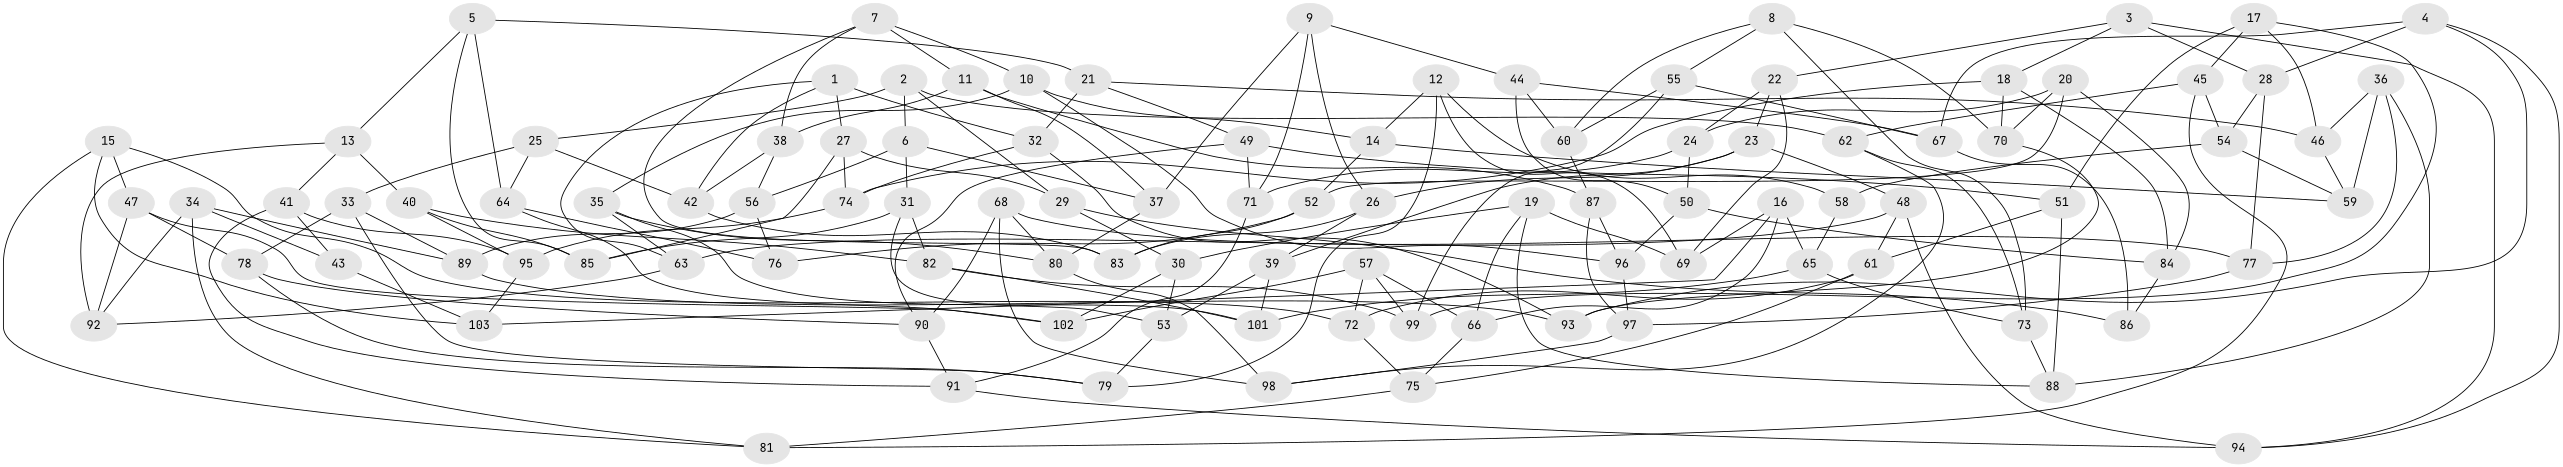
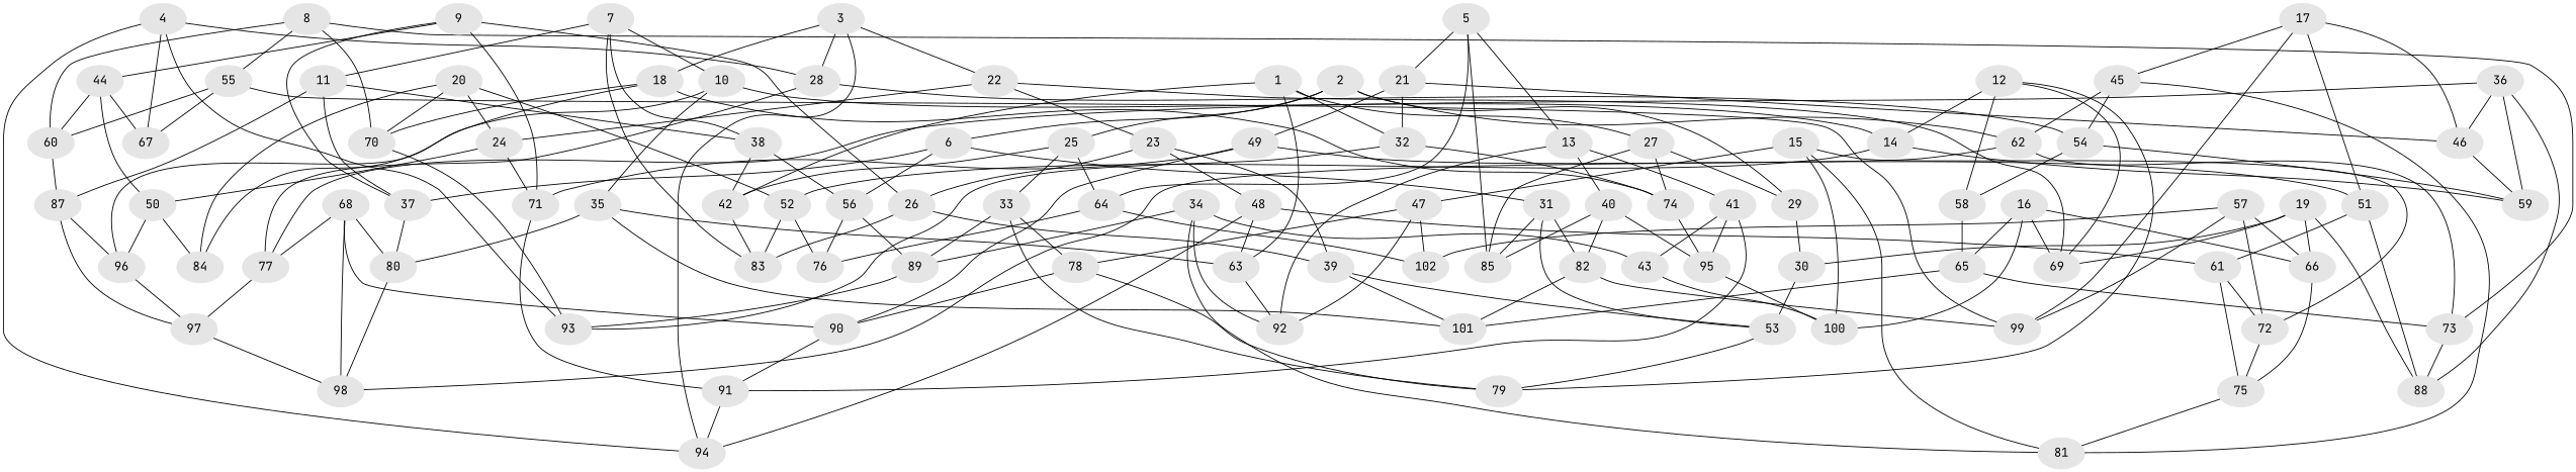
  graph {
    fontname="JetBrains Mono"
    node [color=gray90 fontname="JetBrains Mono" style=filled]
    edge [fontname="JetBrains Mono"]
    1
    27
    32
    42
    63
    29
    85
    74
    93
    83
    92
    2
    6
    25
    62
    31
    37
    56
    64
    33
    30
-   86
    73
    98
    3
    18
    22
    28
    94
    70
    84
    69
    24
    23
    54
    77
    4
    67
    5
    13
    21
    40
    41
    46
    49
    102
    76
    53
    82
    80
    89
    7
    10
    11
    38
    14
    35
    96
    87
    8
    55
    60
    99
    88
    9
    26
    44
    71
    39
    50
    91
    52
    59
    101
    97
    12
    58
    79
    65
    95
    43
    15
    47
    72
    81
-   100 [label=103]
+   100
    78
    75
    16
    66
    17
    45
    51
    61
    19
    20
    90
    48
    34
    36
    57
    68
    1 -- 27
    1 -- 32
    1 -- 42
    1 -- 63
    27 -- 29
    27 -- 85
    27 -- 74
    32 -- 74
    32 -- 93
    42 -- 83
    63 -- 92
    29 -- 30
-   29 -- 86
    74 -- 95
    2 -- 29
    2 -- 6
    2 -- 25
    2 -- 62
    6 -- 31
    6 -- 37
    6 -- 56
    25 -- 42
    25 -- 64
    25 -- 33
    62 -- 73
    62 -- 98
    31 -- 85
    31 -- 53
    31 -- 82
    37 -- 80
    56 -- 76
    56 -- 89
    64 -- 102
    64 -- 76
    33 -- 89
    33 -- 79
    33 -- 78
-   30 -- 102
    30 -- 53
    73 -- 88
    3 -- 18
    3 -- 22
    3 -- 28
    3 -- 94
    18 -- 74
    18 -- 70
    18 -- 84
    22 -- 69
    22 -- 24
    22 -- 23
    28 -- 54
    28 -- 77
    70 -- 93
-   84 -- 86
    24 -- 71
    24 -- 50
    23 -- 26
    23 -- 39
    23 -- 48
    54 -- 59
    54 -- 58
    77 -- 97
    4 -- 93
    4 -- 28
    4 -- 94
    4 -- 67
-   67 -- 86
    5 -- 85
    5 -- 64
    5 -- 13
    5 -- 21
    13 -- 92
    13 -- 40
    13 -- 41
    21 -- 32
    21 -- 46
    21 -- 49
    40 -- 85
    40 -- 82
    40 -- 95
    41 -- 91
    41 -- 95
    41 -- 43
    46 -- 59
    49 -- 71
    49 -- 51
    49 -- 90
    53 -- 79
    82 -- 99
    82 -- 101
    80 -- 98
    89 -- 93
    7 -- 83
    7 -- 10
    7 -- 11
    7 -- 38
    10 -- 14
    10 -- 35
    10 -- 96
    11 -- 37
    11 -- 38
    11 -- 87
    38 -- 42
    38 -- 56
    14 -- 52
    14 -- 59
    35 -- 63
    35 -- 80
    35 -- 101
    96 -- 97
    87 -- 96
    87 -- 97
    8 -- 73
    8 -- 70
    8 -- 55
    8 -- 60
    55 -- 67
    55 -- 60
    55 -- 99
    60 -- 87
    9 -- 37
    9 -- 26
    9 -- 44
    9 -- 71
    26 -- 83
    26 -- 39
    44 -- 67
    44 -- 60
    44 -- 50
    71 -- 91
    39 -- 53
    39 -- 101
    50 -- 84
    50 -- 96
    91 -- 94
    52 -- 83
    52 -- 76
    97 -- 98
    12 -- 69
    12 -- 14
    12 -- 58
    12 -- 79
    58 -- 65
    65 -- 73
    65 -- 101
    95 -- 100
    43 -- 100
    15 -- 47
    15 -- 72
    15 -- 81
    15 -- 100
    47 -- 92
    47 -- 102
    47 -- 78
    72 -- 75
    78 -- 79
    78 -- 90
    75 -- 81
    16 -- 69
    16 -- 65
    16 -- 100
    16 -- 66
    66 -- 75
    17 -- 46
    17 -- 99
    17 -- 45
    17 -- 51
    45 -- 62
    45 -- 54
    45 -- 81
    51 -- 88
    51 -- 61
    61 -- 72
    61 -- 75
    19 -- 30
    19 -- 69
    19 -- 88
    19 -- 66
    20 -- 70
    20 -- 84
    20 -- 24
    20 -- 52
    90 -- 91
    48 -- 63
    48 -- 94
    48 -- 61
    34 -- 92
    34 -- 89
    34 -- 43
    34 -- 81
    36 -- 77
    36 -- 46
    36 -- 88
    36 -- 59
    57 -- 102
    57 -- 99
    57 -- 72
    57 -- 66
    68 -- 98
    68 -- 77
    68 -- 80
    68 -- 90
  }
